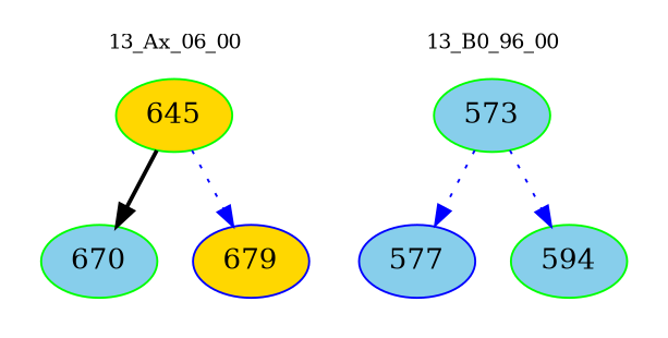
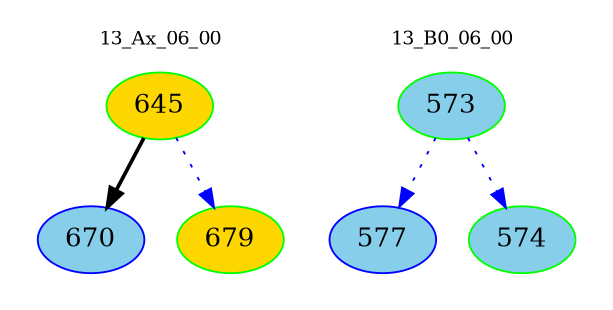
  digraph {
    node [color=green fillcolor=skyblue style=filled]
    edge [color=blue style=dotted]
    n1 [fillcolor=gold label=645]
-   n2 [label=670]
-   n3 [color=blue fillcolor=gold label=679]
+   n2 [color=blue label=670]
+   n3 [fillcolor=gold label=679]
    n4 [label=573]
    n5 [color=blue label=577]
-   n6 [label=594]
+   n6 [label=574]
    subgraph cluster_1 {
      color=white
      fontsize=10
      label="13_Ax_06_00"
      n1
      n2
      n3
    }
    subgraph cluster_2 {
      color=white
      fontsize=10
-     label="13_B0_96_00"
+     label="13_B0_06_00"
      n4
      n5
      n6
    }
    n1 -> n2 [color=black style=bold]
    n1 -> n3
    n4 -> n5
    n4 -> n6
  }
